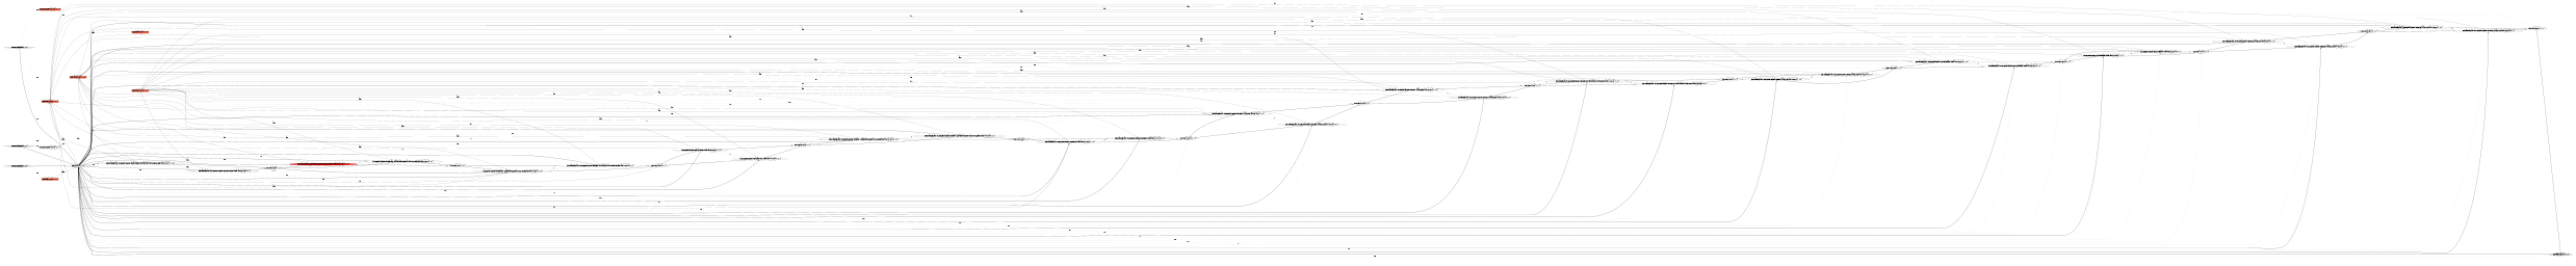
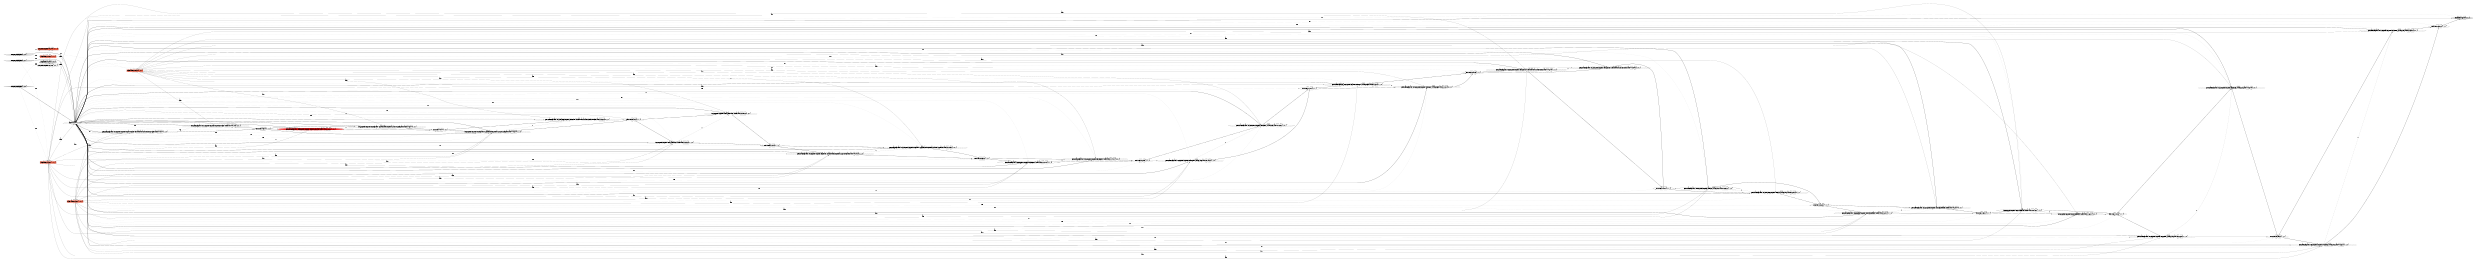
  digraph {
    rankdir=LR
    node [fillcolor=white shape=ellipse style=filled]
    edge [style=bold]
    n1 [label="return true@@@25@@@['1', '1', '1']"]
    n2 [label="((MQ2Component)component).setAutowiredEnabled((boolean)value)@@@24@@@['1', '1', '0']"]
    n3 [label="((KMS2Component)component).setAutowiredEnabled((boolean)value)@@@26@@@['0', '0', '1']"]
    n4 [label="return true@@@27@@@['1', '1', '1']"]
    n5 [label="return true@@@31@@@['1', '1', '1']"]
    n6 [fillcolor=lightgray label="return false@@@32@@@['1', '1', '1']"]
    n7 [label="getOrCreateConfiguration((MQ2Component)component).setPojoRequest((boolean)value)@@@12@@@['1', '1', '0']"]
    n8 [label="getOrCreateConfiguration((KMS2Component)component).setPojoRequest((boolean)value)@@@14@@@['0', '0', '1']"]
    n9 [label="return true@@@15@@@['1', '1', '1']"]
    n10 [label="getOrCreateConfiguration((MQ2Component)component).setProxyHost((java.lang.String)value)@@@14@@@['1', '1', '0']"]
    n11 [label="getOrCreateConfiguration((KMS2Component)component).setProxyHost((java.lang.String)value)@@@16@@@['0', '0', '1']"]
    n12 [fillcolor=lightgray label="setPropertyOnComponent['0', '1', '0']" shape=diamond]
    n13 [fillcolor=tomato label="String name@@@2@@@['1', '1', '1']" shape=box]
    n14 [label="name@@@3@@@['1', '1', '1']" shape=diamond]
    n15 [fillcolor=tomato label="Component component@@@2@@@['0', '1', '0']" shape=box]
    n16 [fillcolor=tomato label="String name@@@2@@@['0', '1', '0']" shape=box]
    n17 [label="getOrCreateConfiguration((MQ2Component)component).setProxyPort((java.lang.Integer)value)@@@16@@@['1', '1', '0']"]
    n18 [label="getOrCreateConfiguration((MQ2Component)component).setAccessKey((java.lang.String)value)@@@26@@@['1', '1', '0']"]
    n19 [label="((MQ2Component)component).setConfiguration((org.apache.camel.component.aws2.mq.MQ2Configuration)value)@@@6@@@['1', '1', '0']"]
    n20 [label="getOrCreateConfiguration((MQ2Component)component).setTrustAllCertificates((boolean)value)@@@22@@@['1', '1', '0']"]
    n21 [label="((MQ2Component)component).setLazyStartProducer((boolean)value)@@@8@@@['1', '1', '0']"]
    n22 [label="getOrCreateConfiguration((MQ2Component)component).setSecretKey((java.lang.String)value)@@@28@@@['1', '1', '0']"]
    n23 [label="getOrCreateConfiguration((MQ2Component)component).setRegion((java.lang.String)value)@@@20@@@['1', '1', '0']"]
    n24 [label="getOrCreateConfiguration((MQ2Component)component).setProxyProtocol((software.amazon.awssdk.core.Protocol)value)@@@18@@@['1', '1', '0']"]
    n25 [label="getOrCreateConfiguration((MQ2Component)component).setAmazonMqClient((software.amazon.awssdk.services.mq.MqClient)value)@@@4@@@['1', '1', '0']"]
    n26 [label="getOrCreateConfiguration((MQ2Component)component).setOperation((org.apache.camel.component.aws2.mq.MQ2Operations)value)@@@10@@@['1', '1', '0']"]
    n27 [label="return true@@@19@@@['1', '1', '1']"]
    n28 [label="getOrCreateConfiguration((KMS2Component)component).setProxyPort((java.lang.Integer)value)@@@18@@@['0', '0', '1']"]
    n29 [label="getOrCreateConfiguration((KMS2Component)component).setOperation((org.apache.camel.component.aws2.kms.KMS2Operations)value)@@@12@@@['0', '0', '1']"]
    n30 [label="return true@@@13@@@['1', '1', '1']"]
    n31 [label="getOrCreateConfiguration((KMS2Component)component).setAccessKey((java.lang.String)value)@@@28@@@['0', '0', '1']"]
    n32 [label="getOrCreateConfiguration((KMS2Component)component).setTrustAllCertificates((boolean)value)@@@24@@@['0', '0', '1']"]
    n33 [fillcolor=red label="getOrCreateConfiguration((MQ2Component)component).setAutoDiscoverClient((boolean)value)@@@6@@@['1', '0', '0']"]
    n34 [label="return true@@@7@@@['1', '0', '1']"]
    n35 [label="((KMS2Component)component).setConfiguration((org.apache.camel.component.aws2.kms.KMS2Configuration)value)@@@6@@@['0', '0', '1']"]
    n36 [label="return true@@@29@@@['1', '1', '1']"]
    n37 [label="getOrCreateConfiguration((KMS2Component)component).setKmsClient((software.amazon.awssdk.services.kms.KmsClient)value)@@@8@@@['0', '0', '1']"]
    n38 [label="return true@@@23@@@['1', '1', '1']"]
    n39 [label="return true@@@9@@@['1', '1', '1']"]
    n40 [label="((KMS2Component)component).setLazyStartProducer((boolean)value)@@@10@@@['0', '0', '1']"]
    n41 [label="getOrCreateConfiguration((KMS2Component)component).setSecretKey((java.lang.String)value)@@@30@@@['0', '0', '1']"]
    n42 [label="return true@@@17@@@['1', '1', '1']"]
    n43 [label="getOrCreateConfiguration((KMS2Component)component).setProxyProtocol((software.amazon.awssdk.core.Protocol)value)@@@20@@@['0', '0', '1']"]
    n44 [label="getOrCreateConfiguration((KMS2Component)component).setRegion((java.lang.String)value)@@@22@@@['0', '0', '1']"]
    n45 [label="return true@@@11@@@['1', '1', '1']"]
    n46 [label="return true@@@21@@@['1', '1', '1']"]
    n47 [label="getOrCreateConfiguration((KMS2Component)component).setAutoDiscoverClient((boolean)value)@@@4@@@['0', '0', '1']"]
    n48 [label="return true@@@5@@@['1', '1', '1']"]
    n49 [fillcolor=tomato label="Object value@@@2@@@['1', '0', '0']" shape=box]
    n50 [fillcolor=tomato label="Object value@@@2@@@['0', '0', '1']" shape=box]
    n51 [fillcolor=lightgray label="setPropertyOnComponent['0', '0', '1']" shape=diamond]
    n52 [label="Component component@@@2@@@['0', '0', '1']" shape=box]
-   n53 [fillcolor=tomato label="String name@@@2@@@['1', '0', '0']" shape=box]
+   n53 [fillcolor=lightgray label="String name@@@2@@@['1', '0', '0']" shape=box]
    n54 [fillcolor=lightgray label="setPropertyOnComponent['1', '0', '0']" shape=diamond]
    n1 -> n2
    n1 -> n3
    n2 -> n3 [label=0 style=dashed]
    n2 -> n4
    n3 -> n4
    n4 -> n18
    n4 -> n31
    n5 -> n6
    n7 -> n8 [label=0 style=dashed]
    n7 -> n9
    n8 -> n9
    n9 -> n10
    n9 -> n11
    n10 -> n11 [label=0 style=dashed]
    n10 -> n42
    n11 -> n42
-   n12 -> n13 [label=true style=dotted]
+   n12 -> n53 [label=true style=dotted]
    n12 -> n14
    n12 -> n15 [label=true style=dotted]
    n12 -> n16 [label=true style=dotted]
    n13 -> n2 [label=value style=solid]
    n13 -> n7 [label=value style=solid]
    n13 -> n10 [label=value style=solid]
    n13 -> n14 [label=name style=solid]
    n13 -> n17 [label=value style=solid]
    n13 -> n18 [label=value style=solid]
    n13 -> n19 [label=value style=solid]
    n13 -> n20 [label=value style=solid]
    n13 -> n21 [label=value style=solid]
    n13 -> n22 [label=value style=solid]
    n13 -> n23 [label=value style=solid]
    n13 -> n24 [label=value style=solid]
    n13 -> n25 [label=value style=solid]
    n13 -> n26 [label=value style=solid]
    n14 -> n1 [label=true style=dotted]
    n14 -> n2 [label=true style=dotted]
    n14 -> n2
    n14 -> n3
    n14 -> n3 [label=true style=dotted]
    n14 -> n4 [label=true style=dotted]
    n14 -> n5 [label=true style=dotted]
    n14 -> n6
    n14 -> n6 [label=true style=dotted]
    n14 -> n7 [label=true style=dotted]
    n14 -> n7
    n14 -> n8
    n14 -> n8 [label=true style=dotted]
    n14 -> n9 [label=true style=dotted]
    n14 -> n10 [label=true style=dotted]
    n14 -> n10
    n14 -> n11 [label=true style=dotted]
    n14 -> n11
    n14 -> n17 [label=true style=dotted]
    n14 -> n17
    n14 -> n18 [label=true style=dotted]
    n14 -> n18
    n14 -> n19
    n14 -> n19 [label=true style=dotted]
    n14 -> n20 [label=true style=dotted]
    n14 -> n20
    n14 -> n21 [label=true style=dotted]
    n14 -> n21
    n14 -> n22 [label=true style=dotted]
    n14 -> n22
    n14 -> n23
    n14 -> n23 [label=true style=dotted]
    n14 -> n24 [label=true style=dotted]
    n14 -> n24
    n14 -> n25 [label=true style=dotted]
    n14 -> n25
    n14 -> n26 [label=true style=dotted]
    n14 -> n26
    n14 -> n27 [label=true style=dotted]
    n14 -> n28
    n14 -> n28 [label=true style=dotted]
    n14 -> n29
    n14 -> n29 [label=true style=dotted]
    n14 -> n30 [label=true style=dotted]
    n14 -> n31
    n14 -> n31 [label=true style=dotted]
    n14 -> n32 [label=true style=dotted]
    n14 -> n32
    n14 -> n33 [label=true style=dotted]
    n14 -> n33
    n14 -> n34 [label=true style=dotted]
    n14 -> n35 [label=true style=dotted]
    n14 -> n35
    n14 -> n36 [label=true style=dotted]
    n14 -> n37 [label=true style=dotted]
    n14 -> n37
    n14 -> n38 [label=true style=dotted]
    n14 -> n39 [label=true style=solid]
    n14 -> n40
    n14 -> n40 [label=true style=dotted]
    n14 -> n41 [label=true style=dotted]
    n14 -> n41
    n14 -> n42 [label=true style=dotted]
    n14 -> n43
    n14 -> n43 [label=true style=dotted]
    n14 -> n44 [label=true style=dotted]
    n14 -> n44
    n14 -> n45 [label=true style=dotted]
    n14 -> n46 [label=true style=dotted]
    n14 -> n47 [label=true style=dotted]
    n14 -> n47
    n14 -> n48 [label=true style=dotted]
-   n14 -> n16 [label=name style=solid]
+   n16 -> n14 [label=name style=solid]
    n17 -> n27
    n17 -> n28 [label=0 style=dashed]
    n18 -> n31 [label=0 style=dashed]
    n18 -> n36
    n19 -> n37 [label=0 style=dashed]
    n19 -> n39
    n20 -> n1
    n20 -> n32 [label=0 style=dashed]
    n21 -> n40 [label=0 style=dashed]
    n21 -> n45
    n22 -> n5
    n22 -> n41 [label=0 style=dashed]
    n23 -> n38
    n23 -> n44 [label=0 style=dashed]
    n24 -> n43 [label=0 style=dashed]
    n24 -> n46
    n25 -> n47 [label=0 style=dashed]
    n25 -> n48
    n26 -> n29 [label=0 style=dashed]
    n26 -> n30
    n27 -> n24
    n27 -> n43
    n28 -> n27
    n29 -> n30
    n30 -> n7
    n30 -> n8
    n31 -> n36
    n32 -> n1
    n33 -> n34
    n33 -> n35 [label=0 style=dashed]
    n34 -> n19
    n34 -> n37
    n35 -> n34
    n36 -> n22
    n36 -> n41
    n37 -> n39
    n38 -> n20
    n38 -> n32
    n39 -> n21
    n39 -> n40
    n40 -> n45
    n41 -> n5
    n42 -> n17
    n42 -> n28
    n43 -> n46
    n44 -> n38
    n45 -> n26
    n45 -> n29
    n46 -> n23
    n46 -> n44
    n47 -> n48
    n48 -> n19
    n48 -> n33
    n48 -> n35
    n49 -> n2 [label=value style=solid]
    n49 -> n7 [label=value style=solid]
    n49 -> n10 [label=value style=solid]
    n49 -> n17 [label=value style=solid]
    n49 -> n18 [label=value style=solid]
    n49 -> n19 [label=value style=solid]
    n49 -> n20 [label=value style=solid]
    n49 -> n21 [label=value style=solid]
    n49 -> n22 [label=value style=solid]
    n49 -> n23 [label=value style=solid]
    n49 -> n24 [label=value style=solid]
    n49 -> n25 [label=value style=solid]
    n49 -> n26 [label=value style=solid]
    n49 -> n33 [label=value style=solid]
    n50 -> n3 [label=value style=solid]
    n50 -> n8 [label=value style=solid]
    n50 -> n11 [label=value style=solid]
    n50 -> n28 [label=value style=solid]
    n50 -> n29 [label=value style=solid]
    n50 -> n31 [label=value style=solid]
    n50 -> n32 [label=value style=solid]
    n50 -> n35 [label=value style=solid]
    n50 -> n37 [label=value style=solid]
    n50 -> n40 [label=value style=solid]
    n50 -> n41 [label=value style=solid]
    n50 -> n43 [label=value style=solid]
    n50 -> n44 [label=value style=solid]
    n50 -> n47 [label=value style=solid]
    n51 -> n13 [label=true style=dotted]
    n51 -> n14
    n51 -> n50 [label=true style=dotted]
    n51 -> n52 [label=true style=dotted]
    n53 -> n14 [label=name style=solid]
    n54 -> n13 [label=true style=dotted]
    n54 -> n14
    n54 -> n53 [label=true style=dotted]
  }
